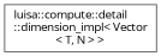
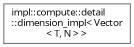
  digraph {
    rankdir=LR
    fontname="Open Sans"
-   n1 [color=grey40 fillcolor=white fontname="Open Sans" fontsize=10 height=0.2 label="luisa::compute::detail\l::dimension_impl\< Vector\l\< T, N \> \>" shape=box style=filled width=0.4]
+   n1 [color=grey40 fillcolor=white fontname="Open Sans" fontsize=10 height=0.2 label="impl::compute::detail\l::dimension_impl\< Vector\l\< T, N \> \>" shape=box style=filled width=0.4]
  }
